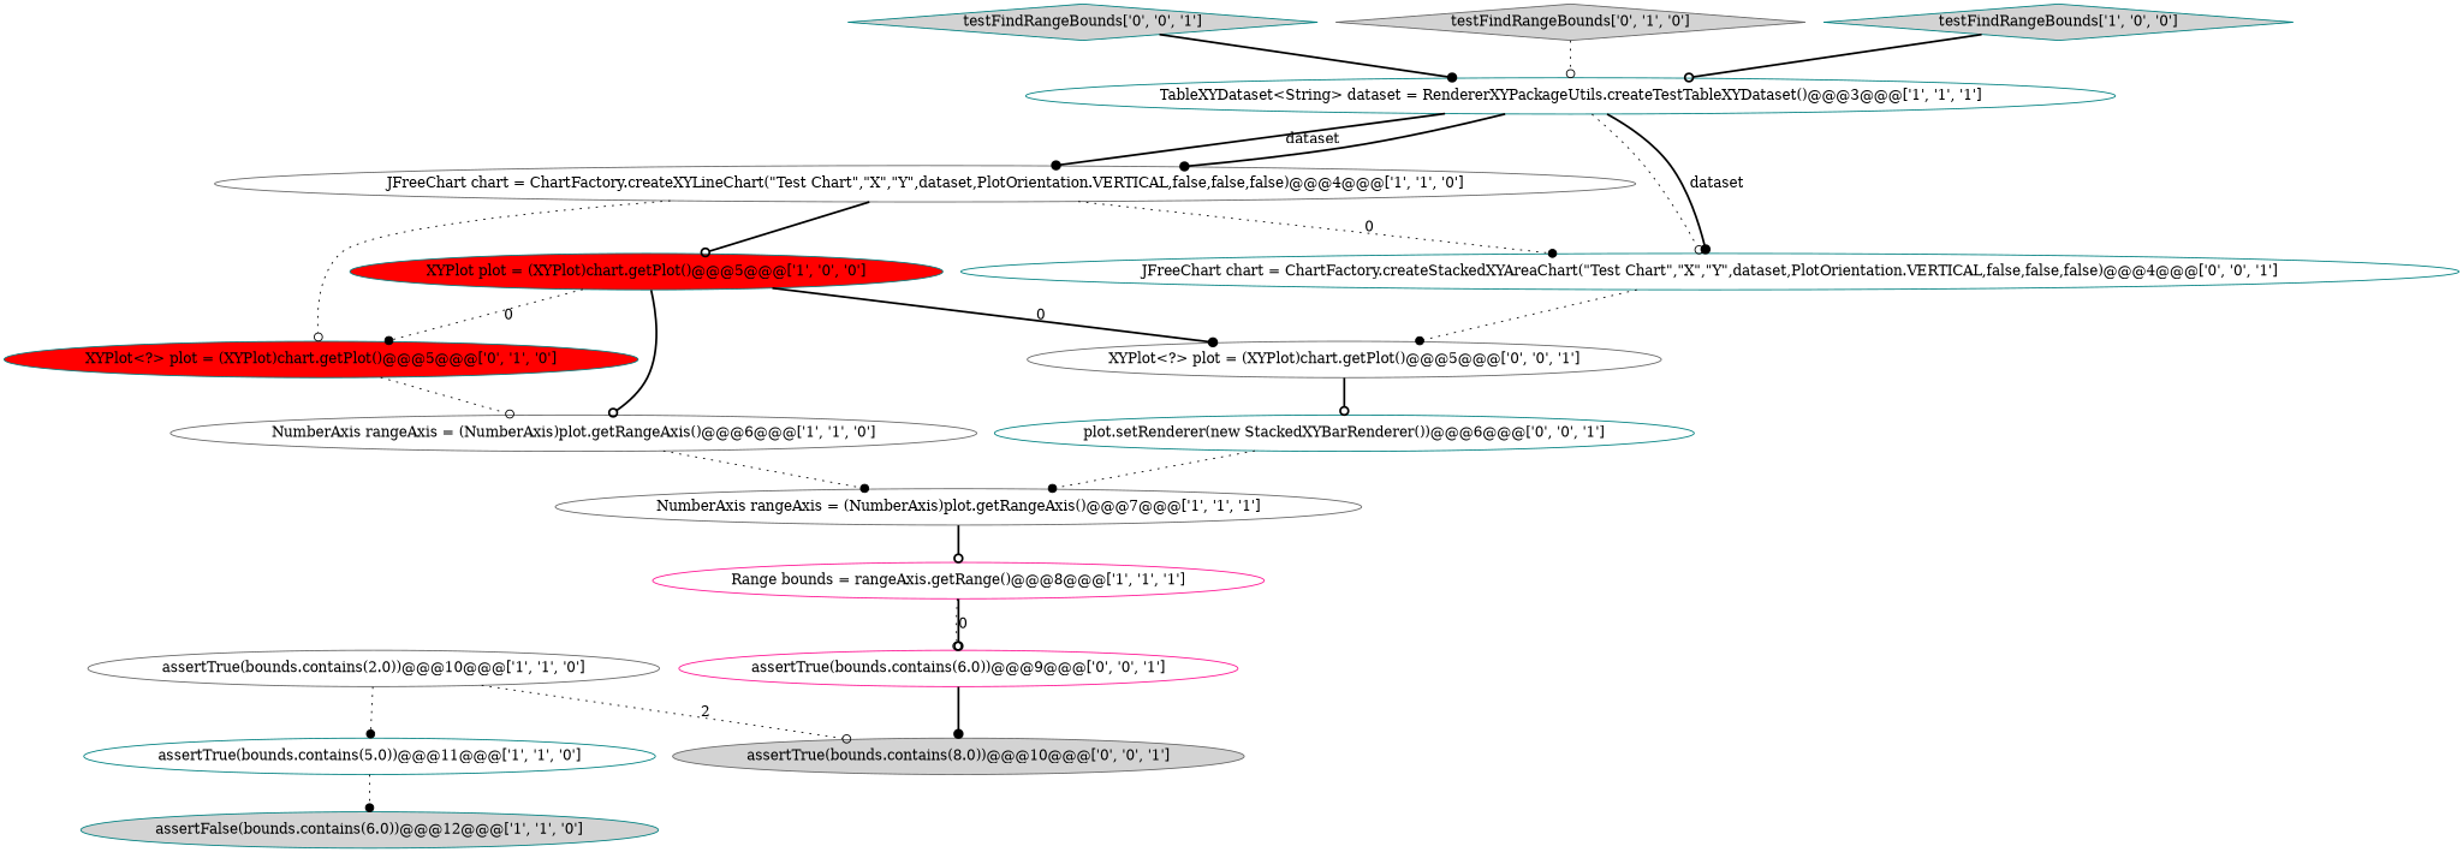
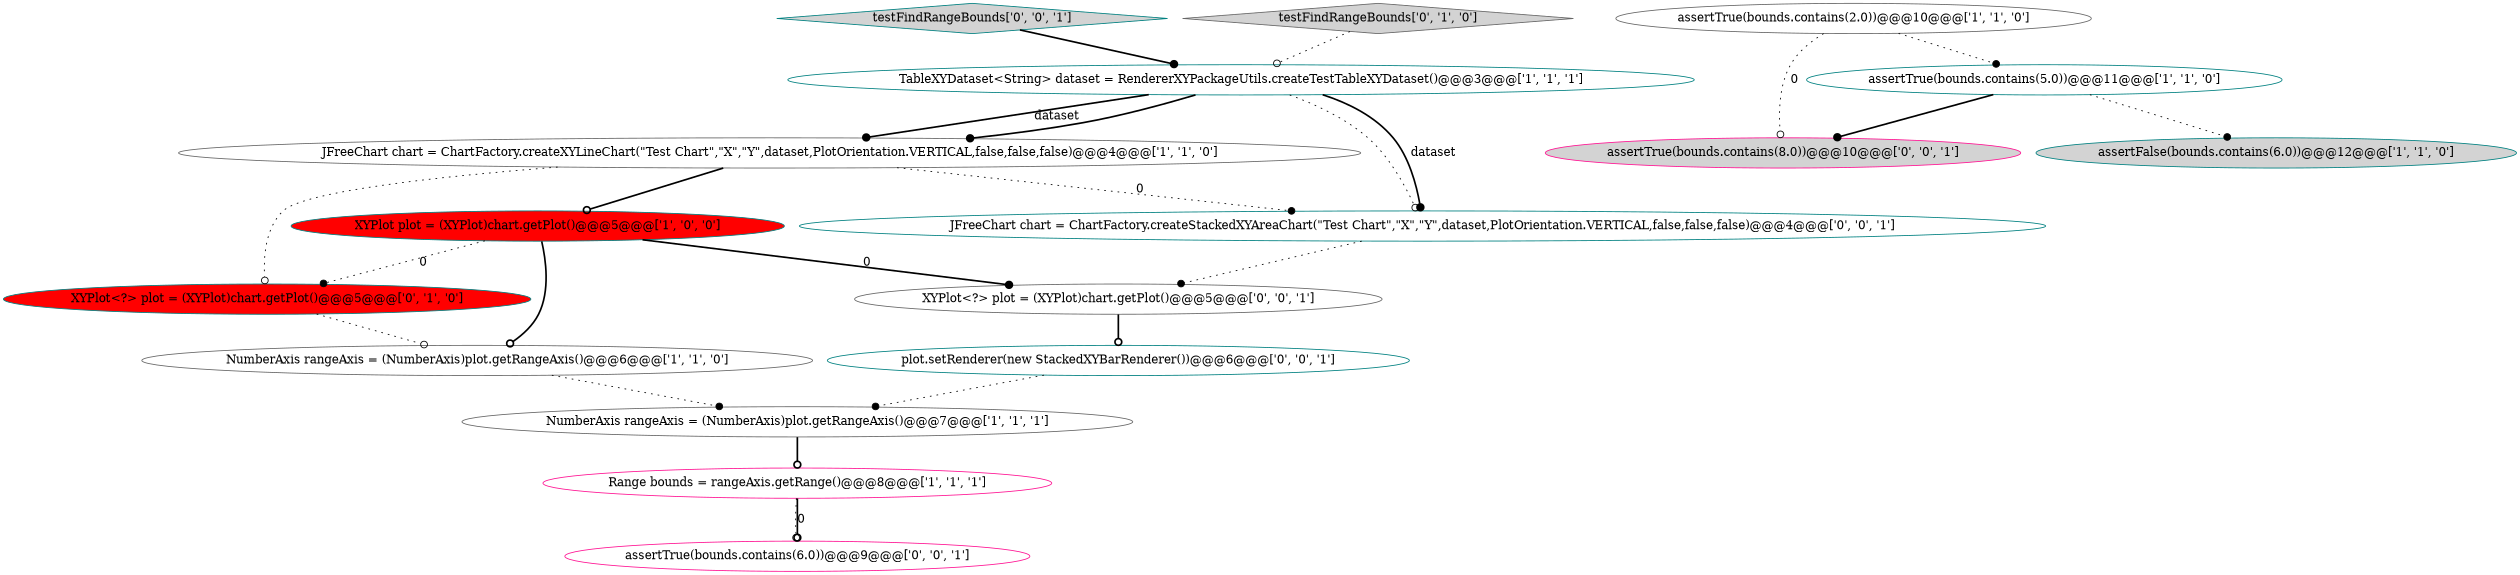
  digraph {
    node [color=teal fillcolor=white shape=ellipse style=filled]
    edge [arrowhead=dot style=dotted]
    n1 [color=gray40 label="XYPlot<?> plot = (XYPlot)chart.getPlot()@@@5@@@['0', '0', '1']"]
    n2 [label="plot.setRenderer(new StackedXYBarRenderer())@@@6@@@['0', '0', '1']"]
    n3 [color=gray40 label="NumberAxis rangeAxis = (NumberAxis)plot.getRangeAxis()@@@7@@@['1', '1', '1']"]
    n4 [fillcolor=lightgray label="testFindRangeBounds['0', '0', '1']" shape=diamond]
    n5 [label="TableXYDataset<String> dataset = RendererXYPackageUtils.createTestTableXYDataset()@@@3@@@['1', '1', '1']"]
    n6 [color=gray40 label="JFreeChart chart = ChartFactory.createXYLineChart(\"Test Chart\",\"X\",\"Y\",dataset,PlotOrientation.VERTICAL,false,false,false)@@@4@@@['1', '1', '0']"]
    n7 [label="JFreeChart chart = ChartFactory.createStackedXYAreaChart(\"Test Chart\",\"X\",\"Y\",dataset,PlotOrientation.VERTICAL,false,false,false)@@@4@@@['0', '0', '1']"]
-   n8 [color=gray40 fillcolor=lightgray label="assertTrue(bounds.contains(8.0))@@@10@@@['0', '0', '1']"]
+   n8 [color=deeppink fillcolor=lightgray label="assertTrue(bounds.contains(8.0))@@@10@@@['0', '0', '1']"]
    n9 [color=deeppink label="assertTrue(bounds.contains(6.0))@@@9@@@['0', '0', '1']"]
    n10 [fillcolor=red label="XYPlot plot = (XYPlot)chart.getPlot()@@@5@@@['1', '0', '0']"]
    n11 [fillcolor=red label="XYPlot<?> plot = (XYPlot)chart.getPlot()@@@5@@@['0', '1', '0']"]
    n12 [color=gray40 label="NumberAxis rangeAxis = (NumberAxis)plot.getRangeAxis()@@@6@@@['1', '1', '0']"]
    n13 [color=deeppink label="Range bounds = rangeAxis.getRange()@@@8@@@['1', '1', '1']"]
    n14 [fillcolor=lightgray label="assertFalse(bounds.contains(6.0))@@@12@@@['1', '1', '0']"]
    n15 [color=gray40 label="assertTrue(bounds.contains(2.0))@@@10@@@['1', '1', '0']"]
    n16 [label="assertTrue(bounds.contains(5.0))@@@11@@@['1', '1', '0']"]
    n17 [color=gray40 fillcolor=lightgray label="testFindRangeBounds['0', '1', '0']" shape=diamond]
-   n18 [fillcolor=lightgray label="testFindRangeBounds['1', '0', '0']" shape=diamond]
    n1 -> n2 [arrowhead=odot style=bold]
    n2 -> n3
    n3 -> n13 [arrowhead=odot style=bold]
    n4 -> n5 [style=bold]
    n5 -> n6 [label=dataset style=bold]
    n5 -> n6 [style=bold]
    n5 -> n7 [arrowhead=odot]
    n5 -> n7 [label=dataset style=bold]
    n6 -> n7 [label=0]
    n6 -> n10 [arrowhead=odot style=bold]
    n6 -> n11 [arrowhead=odot]
    n7 -> n1
-   n9 -> n8 [style=bold]
+   n16 -> n8 [style=bold]
    n10 -> n1 [label=0 style=bold]
    n10 -> n11 [label=0]
    n10 -> n12 [arrowhead=odot style=bold]
    n11 -> n12 [arrowhead=odot]
    n12 -> n3
    n13 -> n9 [arrowhead=odot]
    n13 -> n9 [arrowhead=odot label=0 style=bold]
-   n15 -> n8 [arrowhead=odot label=2]
+   n15 -> n8 [arrowhead=odot label=0]
    n15 -> n16
    n16 -> n14
    n17 -> n5 [arrowhead=odot]
-   n18 -> n5 [arrowhead=odot style=bold]
  }
